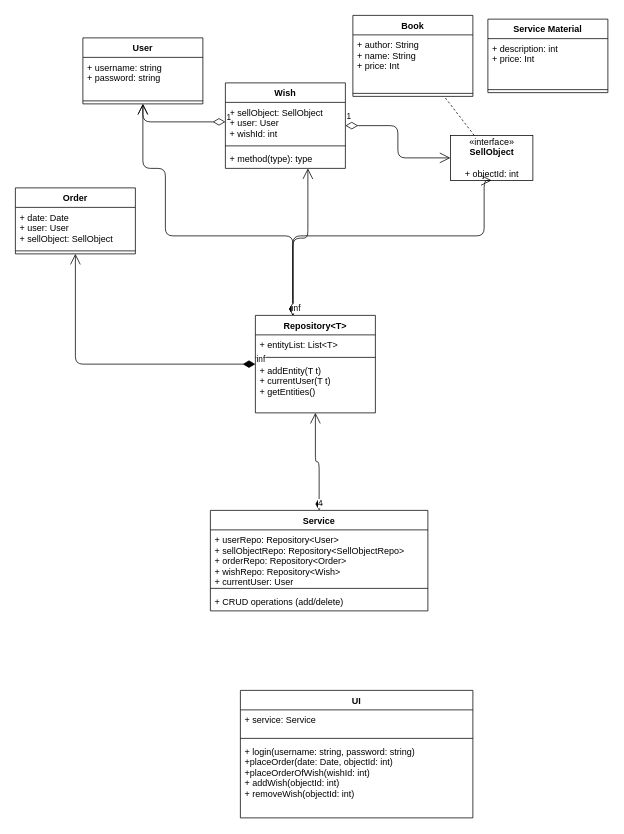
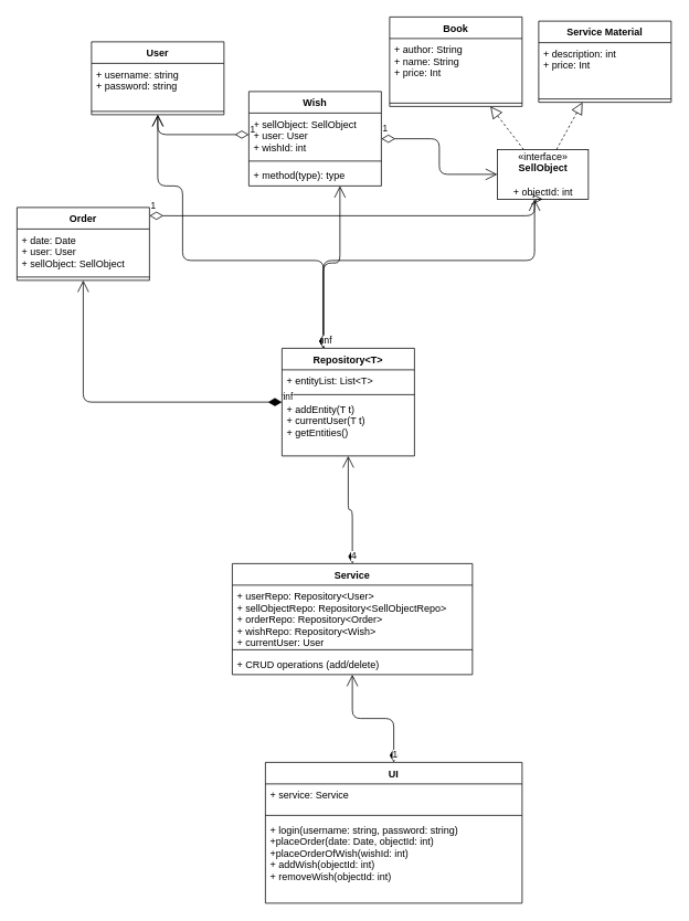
  <mxCell id="0" />
  <mxCell id="1" parent="0" />
  <mxCell id="2" value="User" style="swimlane;fontStyle=1;align=center;verticalAlign=top;childLayout=stackLayout;horizontal=1;startSize=26;horizontalStack=0;resizeParent=1;resizeParentMax=0;resizeLast=0;collapsible=1;marginBottom=0;" vertex="1" parent="1"><mxGeometry x="110" y="50" width="160" height="88" as="geometry" /></mxCell>
  <mxCell id="3" value="+ username: string&#10;+ password: string&#10;" style="text;strokeColor=none;fillColor=none;align=left;verticalAlign=top;spacingLeft=4;spacingRight=4;overflow=hidden;rotatable=0;points=[[0,0.5],[1,0.5]];portConstraint=eastwest;" vertex="1" parent="2"><mxGeometry y="26" width="160" height="54" as="geometry" /></mxCell>
  <mxCell id="4" value="" style="line;strokeWidth=1;fillColor=none;align=left;verticalAlign=middle;spacingTop=-1;spacingLeft=3;spacingRight=3;rotatable=0;labelPosition=right;points=[];portConstraint=eastwest;" vertex="1" parent="2"><mxGeometry y="80" width="160" height="8" as="geometry" /></mxCell>
  <mxCell id="5" value="Repository&lt;T&gt;" style="swimlane;fontStyle=1;align=center;verticalAlign=top;childLayout=stackLayout;horizontal=1;startSize=26;horizontalStack=0;resizeParent=1;resizeParentMax=0;resizeLast=0;collapsible=1;marginBottom=0;" vertex="1" parent="1"><mxGeometry x="340" y="420" width="160" height="130" as="geometry" /></mxCell>
  <mxCell id="6" value="+ entityList: List&lt;T&gt;&#10;" style="text;strokeColor=none;fillColor=none;align=left;verticalAlign=top;spacingLeft=4;spacingRight=4;overflow=hidden;rotatable=0;points=[[0,0.5],[1,0.5]];portConstraint=eastwest;" vertex="1" parent="5"><mxGeometry y="26" width="160" height="26" as="geometry" /></mxCell>
  <mxCell id="7" value="" style="line;strokeWidth=1;fillColor=none;align=left;verticalAlign=middle;spacingTop=-1;spacingLeft=3;spacingRight=3;rotatable=0;labelPosition=right;points=[];portConstraint=eastwest;" vertex="1" parent="5"><mxGeometry y="52" width="160" height="8" as="geometry" /></mxCell>
  <mxCell id="8" value="+ addEntity(T t)&#10;+ currentUser(T t)&#10;+ getEntities()&#10;" style="text;strokeColor=none;fillColor=none;align=left;verticalAlign=top;spacingLeft=4;spacingRight=4;overflow=hidden;rotatable=0;points=[[0,0.5],[1,0.5]];portConstraint=eastwest;" vertex="1" parent="5"><mxGeometry y="60" width="160" height="70" as="geometry" /></mxCell>
  <mxCell id="9" value="Order" style="swimlane;fontStyle=1;align=center;verticalAlign=top;childLayout=stackLayout;horizontal=1;startSize=26;horizontalStack=0;resizeParent=1;resizeParentMax=0;resizeLast=0;collapsible=1;marginBottom=0;" vertex="1" parent="1"><mxGeometry x="20" y="250" width="160" height="88" as="geometry" /></mxCell>
  <mxCell id="10" value="+ date: Date&#10;+ user: User&#10;+ sellObject: SellObject&#10;" style="text;strokeColor=none;fillColor=none;align=left;verticalAlign=top;spacingLeft=4;spacingRight=4;overflow=hidden;rotatable=0;points=[[0,0.5],[1,0.5]];portConstraint=eastwest;" vertex="1" parent="9"><mxGeometry y="26" width="160" height="54" as="geometry" /></mxCell>
  <mxCell id="11" value="" style="line;strokeWidth=1;fillColor=none;align=left;verticalAlign=middle;spacingTop=-1;spacingLeft=3;spacingRight=3;rotatable=0;labelPosition=right;points=[];portConstraint=eastwest;" vertex="1" parent="9"><mxGeometry y="80" width="160" height="8" as="geometry" /></mxCell>
  <mxCell id="12" value="«interface»&lt;br&gt;&lt;div&gt;&lt;b&gt;SellObject&lt;/b&gt;&lt;/div&gt;&lt;div&gt;&lt;br&gt;&lt;/div&gt;&lt;div&gt;+ objectId: int&lt;br&gt;&lt;/div&gt;" style="html=1;" vertex="1" parent="1"><mxGeometry x="600" y="180" width="110" height="60" as="geometry" /></mxCell>
  <mxCell id="13" value="Book" style="swimlane;fontStyle=1;align=center;verticalAlign=top;childLayout=stackLayout;horizontal=1;startSize=26;horizontalStack=0;resizeParent=1;resizeParentMax=0;resizeLast=0;collapsible=1;marginBottom=0;" vertex="1" parent="1"><mxGeometry x="470" y="20" width="160" height="108" as="geometry" /></mxCell>
  <mxCell id="14" value="+ author: String&#10;+ name: String&#10;+ price: Int&#10;" style="text;strokeColor=none;fillColor=none;align=left;verticalAlign=top;spacingLeft=4;spacingRight=4;overflow=hidden;rotatable=0;points=[[0,0.5],[1,0.5]];portConstraint=eastwest;" vertex="1" parent="13"><mxGeometry y="26" width="160" height="74" as="geometry" /></mxCell>
  <mxCell id="15" value="" style="line;strokeWidth=1;fillColor=none;align=left;verticalAlign=middle;spacingTop=-1;spacingLeft=3;spacingRight=3;rotatable=0;labelPosition=right;points=[];portConstraint=eastwest;" vertex="1" parent="13"><mxGeometry y="100" width="160" height="8" as="geometry" /></mxCell>
  <mxCell id="16" value="Service Material" style="swimlane;fontStyle=1;align=center;verticalAlign=top;childLayout=stackLayout;horizontal=1;startSize=26;horizontalStack=0;resizeParent=1;resizeParentMax=0;resizeLast=0;collapsible=1;marginBottom=0;" vertex="1" parent="1"><mxGeometry x="650" y="25" width="160" height="98" as="geometry" /></mxCell>
  <mxCell id="17" value="+ description: int&#10;+ price: Int&#10;" style="text;strokeColor=none;fillColor=none;align=left;verticalAlign=top;spacingLeft=4;spacingRight=4;overflow=hidden;rotatable=0;points=[[0,0.5],[1,0.5]];portConstraint=eastwest;" vertex="1" parent="16"><mxGeometry y="26" width="160" height="64" as="geometry" /></mxCell>
  <mxCell id="18" value="" style="line;strokeWidth=1;fillColor=none;align=left;verticalAlign=middle;spacingTop=-1;spacingLeft=3;spacingRight=3;rotatable=0;labelPosition=right;points=[];portConstraint=eastwest;" vertex="1" parent="16"><mxGeometry y="90" width="160" height="8" as="geometry" /></mxCell>
- <mxCell id="19" value="" style="endArrow=none;dashed=1;endFill=0;endSize=12;html=1;" edge="1" parent="1" source="12" target="13"><mxGeometry width="160" relative="1" as="geometry"><mxPoint x="320" y="350" as="sourcePoint" /><mxPoint x="480" y="350" as="targetPoint" /></mxGeometry></mxCell>
+ <mxCell id="19" value="" style="endArrow=block;dashed=1;endFill=0;endSize=12;html=1;" edge="1" parent="1" source="12" target="13"><mxGeometry width="160" relative="1" as="geometry"><mxPoint x="320" y="350" as="sourcePoint" /><mxPoint x="480" y="350" as="targetPoint" /></mxGeometry></mxCell>
+ <mxCell id="20" value="" style="endArrow=block;dashed=1;endFill=0;endSize=12;html=1;" edge="1" parent="1" source="12" target="16"><mxGeometry width="160" relative="1" as="geometry"><mxPoint x="639.818" y="170" as="sourcePoint" /><mxPoint x="586.095" y="106" as="targetPoint" /><Array as="points" /></mxGeometry></mxCell>
+ <mxCell id="21" value="1" style="endArrow=open;html=1;endSize=12;startArrow=diamondThin;startSize=14;startFill=0;edgeStyle=orthogonalEdgeStyle;align=left;verticalAlign=bottom;" edge="1" parent="1" source="9" target="12"><mxGeometry x="-1" y="3" relative="1" as="geometry"><mxPoint x="390" y="180" as="sourcePoint" /><mxPoint x="270" y="103" as="targetPoint" /><Array as="points"><mxPoint x="645" y="260" /></Array></mxGeometry></mxCell>
  <mxCell id="22" value="inf" style="endArrow=open;html=1;endSize=12;startArrow=diamondThin;startSize=14;startFill=1;edgeStyle=orthogonalEdgeStyle;align=left;verticalAlign=bottom;" edge="1" parent="1" source="5" target="9"><mxGeometry x="-1" y="3" relative="1" as="geometry"><mxPoint x="300" y="350" as="sourcePoint" /><mxPoint x="460" y="350" as="targetPoint" /></mxGeometry></mxCell>
  <mxCell id="23" value="Service" style="swimlane;fontStyle=1;align=center;verticalAlign=top;childLayout=stackLayout;horizontal=1;startSize=26;horizontalStack=0;resizeParent=1;resizeParentMax=0;resizeLast=0;collapsible=1;marginBottom=0;" vertex="1" parent="1"><mxGeometry x="280" y="680" width="290" height="134" as="geometry" /></mxCell>
  <mxCell id="24" value="+ userRepo: Repository&lt;User&gt;&#10;+ sellObjectRepo: Repository&lt;SellObjectRepo&gt;&#10;+ orderRepo: Repository&lt;Order&gt;&#10;+ wishRepo: Repository&lt;Wish&gt;&#10;+ currentUser: User&#10;&#10;" style="text;strokeColor=none;fillColor=none;align=left;verticalAlign=top;spacingLeft=4;spacingRight=4;overflow=hidden;rotatable=0;points=[[0,0.5],[1,0.5]];portConstraint=eastwest;" vertex="1" parent="23"><mxGeometry y="26" width="290" height="74" as="geometry" /></mxCell>
  <mxCell id="25" value="" style="line;strokeWidth=1;fillColor=none;align=left;verticalAlign=middle;spacingTop=-1;spacingLeft=3;spacingRight=3;rotatable=0;labelPosition=right;points=[];portConstraint=eastwest;" vertex="1" parent="23"><mxGeometry y="100" width="290" height="8" as="geometry" /></mxCell>
  <mxCell id="26" value="+ CRUD operations (add/delete)" style="text;strokeColor=none;fillColor=none;align=left;verticalAlign=top;spacingLeft=4;spacingRight=4;overflow=hidden;rotatable=0;points=[[0,0.5],[1,0.5]];portConstraint=eastwest;" vertex="1" parent="23"><mxGeometry y="108" width="290" height="26" as="geometry" /></mxCell>
  <mxCell id="27" value="inf" style="endArrow=open;html=1;endSize=12;startArrow=diamondThin;startSize=14;startFill=1;edgeStyle=orthogonalEdgeStyle;align=left;verticalAlign=bottom;" edge="1" parent="1" source="5" target="2"><mxGeometry x="-1" y="3" relative="1" as="geometry"><mxPoint x="390" y="360" as="sourcePoint" /><mxPoint x="390" y="268" as="targetPoint" /><Array as="points"><mxPoint x="390" y="314" /><mxPoint x="220" y="314" /><mxPoint x="220" y="224" /><mxPoint x="190" y="224" /></Array></mxGeometry></mxCell>
  <mxCell id="28" value="inf" style="endArrow=open;html=1;endSize=12;startArrow=diamondThin;startSize=14;startFill=1;edgeStyle=orthogonalEdgeStyle;align=left;verticalAlign=bottom;entryX=0.5;entryY=1;entryDx=0;entryDy=0;" edge="1" parent="1" source="5" target="12"><mxGeometry x="-1" y="3" relative="1" as="geometry"><mxPoint x="390" y="360" as="sourcePoint" /><mxPoint x="390" y="268" as="targetPoint" /><Array as="points"><mxPoint x="390" y="314" /><mxPoint x="645" y="314" /></Array></mxGeometry></mxCell>
  <mxCell id="29" value="Wish" style="swimlane;fontStyle=1;align=center;verticalAlign=top;childLayout=stackLayout;horizontal=1;startSize=26;horizontalStack=0;resizeParent=1;resizeParentMax=0;resizeLast=0;collapsible=1;marginBottom=0;" vertex="1" parent="1"><mxGeometry x="300" y="110" width="160" height="114" as="geometry" /></mxCell>
  <mxCell id="30" value="+ sellObject: SellObject&#10;+ user: User&#10;+ wishId: int&#10;&#10;" style="text;strokeColor=none;fillColor=none;align=left;verticalAlign=top;spacingLeft=4;spacingRight=4;overflow=hidden;rotatable=0;points=[[0,0.5],[1,0.5]];portConstraint=eastwest;" vertex="1" parent="29"><mxGeometry y="26" width="160" height="54" as="geometry" /></mxCell>
  <mxCell id="31" value="" style="line;strokeWidth=1;fillColor=none;align=left;verticalAlign=middle;spacingTop=-1;spacingLeft=3;spacingRight=3;rotatable=0;labelPosition=right;points=[];portConstraint=eastwest;" vertex="1" parent="29"><mxGeometry y="80" width="160" height="8" as="geometry" /></mxCell>
  <mxCell id="32" value="+ method(type): type" style="text;strokeColor=none;fillColor=none;align=left;verticalAlign=top;spacingLeft=4;spacingRight=4;overflow=hidden;rotatable=0;points=[[0,0.5],[1,0.5]];portConstraint=eastwest;" vertex="1" parent="29"><mxGeometry y="88" width="160" height="26" as="geometry" /></mxCell>
  <mxCell id="33" value="1" style="endArrow=open;html=1;endSize=12;startArrow=diamondThin;startSize=14;startFill=0;edgeStyle=orthogonalEdgeStyle;align=left;verticalAlign=bottom;" edge="1" parent="1" source="29" target="2"><mxGeometry x="-1" y="3" relative="1" as="geometry"><mxPoint x="300" y="370" as="sourcePoint" /><mxPoint x="460" y="370" as="targetPoint" /><Array as="points"><mxPoint x="190" y="162" /></Array></mxGeometry></mxCell>
  <mxCell id="34" value="1" style="endArrow=open;html=1;endSize=12;startArrow=diamondThin;startSize=14;startFill=0;edgeStyle=orthogonalEdgeStyle;align=left;verticalAlign=bottom;" edge="1" parent="1" source="29" target="12"><mxGeometry x="-1" y="3" relative="1" as="geometry"><mxPoint x="90" y="178" as="sourcePoint" /><mxPoint x="220" y="150" as="targetPoint" /></mxGeometry></mxCell>
  <mxCell id="35" value="inf" style="endArrow=open;html=1;endSize=12;startArrow=diamondThin;startSize=14;startFill=1;edgeStyle=orthogonalEdgeStyle;align=left;verticalAlign=bottom;" edge="1" parent="1" source="5" target="29"><mxGeometry x="-1" y="3" relative="1" as="geometry"><mxPoint x="390" y="420" as="sourcePoint" /><mxPoint x="645" y="240" as="targetPoint" /><Array as="points"><mxPoint x="390" y="317" /><mxPoint x="410" y="317" /></Array></mxGeometry></mxCell>
  <mxCell id="36" value="4" style="endArrow=open;html=1;endSize=12;startArrow=diamondThin;startSize=14;startFill=1;edgeStyle=orthogonalEdgeStyle;align=left;verticalAlign=bottom;" edge="1" parent="1" source="23" target="5"><mxGeometry x="-1" y="3" relative="1" as="geometry"><mxPoint x="300" y="590" as="sourcePoint" /><mxPoint x="460" y="590" as="targetPoint" /></mxGeometry></mxCell>
  <mxCell id="37" value="UI" style="swimlane;fontStyle=1;align=center;verticalAlign=top;childLayout=stackLayout;horizontal=1;startSize=26;horizontalStack=0;resizeParent=1;resizeParentMax=0;resizeLast=0;collapsible=1;marginBottom=0;" vertex="1" parent="1"><mxGeometry x="320" y="920" width="310" height="170" as="geometry" /></mxCell>
  <mxCell id="38" value="+ service: Service" style="text;strokeColor=none;fillColor=none;align=left;verticalAlign=top;spacingLeft=4;spacingRight=4;overflow=hidden;rotatable=0;points=[[0,0.5],[1,0.5]];portConstraint=eastwest;" vertex="1" parent="37"><mxGeometry y="26" width="310" height="34" as="geometry" /></mxCell>
  <mxCell id="39" value="" style="line;strokeWidth=1;fillColor=none;align=left;verticalAlign=middle;spacingTop=-1;spacingLeft=3;spacingRight=3;rotatable=0;labelPosition=right;points=[];portConstraint=eastwest;" vertex="1" parent="37"><mxGeometry y="60" width="310" height="8" as="geometry" /></mxCell>
  <mxCell id="40" value="+ login(username: string, password: string)&#10;+placeOrder(date: Date, objectId: int)&#10;+placeOrderOfWish(wishId: int)&#10;+ addWish(objectId: int)&#10;+ removeWish(objectId: int)&#10;" style="text;strokeColor=none;fillColor=none;align=left;verticalAlign=top;spacingLeft=4;spacingRight=4;overflow=hidden;rotatable=0;points=[[0,0.5],[1,0.5]];portConstraint=eastwest;" vertex="1" parent="37"><mxGeometry y="68" width="310" height="102" as="geometry" /></mxCell>
+ <mxCell id="41" value="1" style="endArrow=open;html=1;endSize=12;startArrow=diamondThin;startSize=14;startFill=1;edgeStyle=orthogonalEdgeStyle;align=left;verticalAlign=bottom;" edge="1" parent="1" source="37" target="23"><mxGeometry x="-1" y="3" relative="1" as="geometry"><mxPoint x="300" y="800" as="sourcePoint" /><mxPoint x="460" y="800" as="targetPoint" /></mxGeometry></mxCell>
